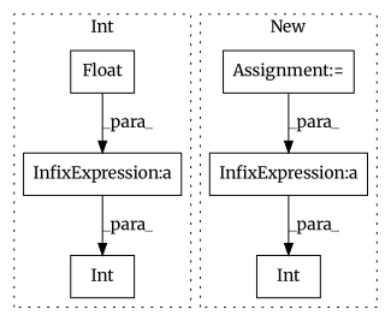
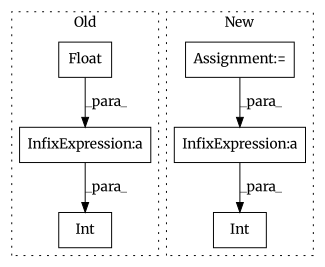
  digraph {
    fontname=Merriweather
    node [a=32 l=3 shape=box fontname=Merriweather]
    edge [fontname=Merriweather]
    n1 [l="6,1" label=Float s="13483,13519"]
    n2 [a=27 label="InfixExpression:a" s=13593]
    n3 [l="4,1" label=Int s="13579,13614"]
    n4 [l="4,1" label=Int s="13690,13731"]
    n5 [a=27 label="InfixExpression:a" s=13725]
    n6 [a=7 l=1 label="Assignment:=" s=13606]
    subgraph cluster_1 {
-     label=Int
+     label=Old
      style=dotted
      n1
      n2
      n3
    }
    subgraph cluster_2 {
      label=New
      style=dotted
      n4
      n5
      n6
    }
    n1 -> n2 [label=_para_]
    n2 -> n3 [label=_para_]
    n5 -> n4 [label=_para_]
    n6 -> n5 [label=_para_]
  }
